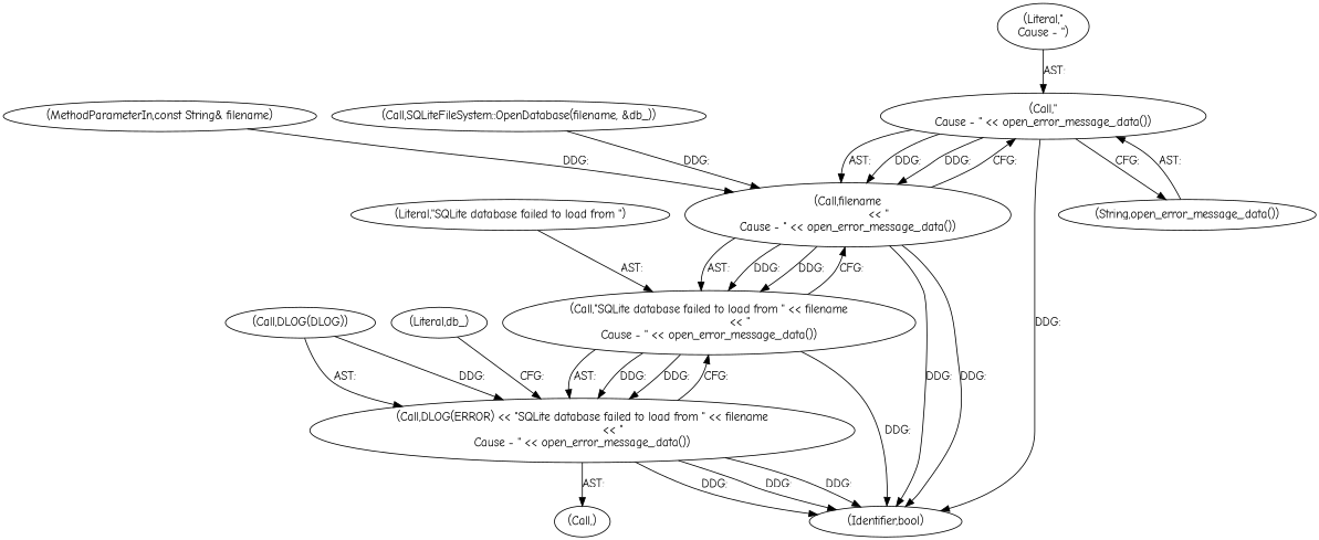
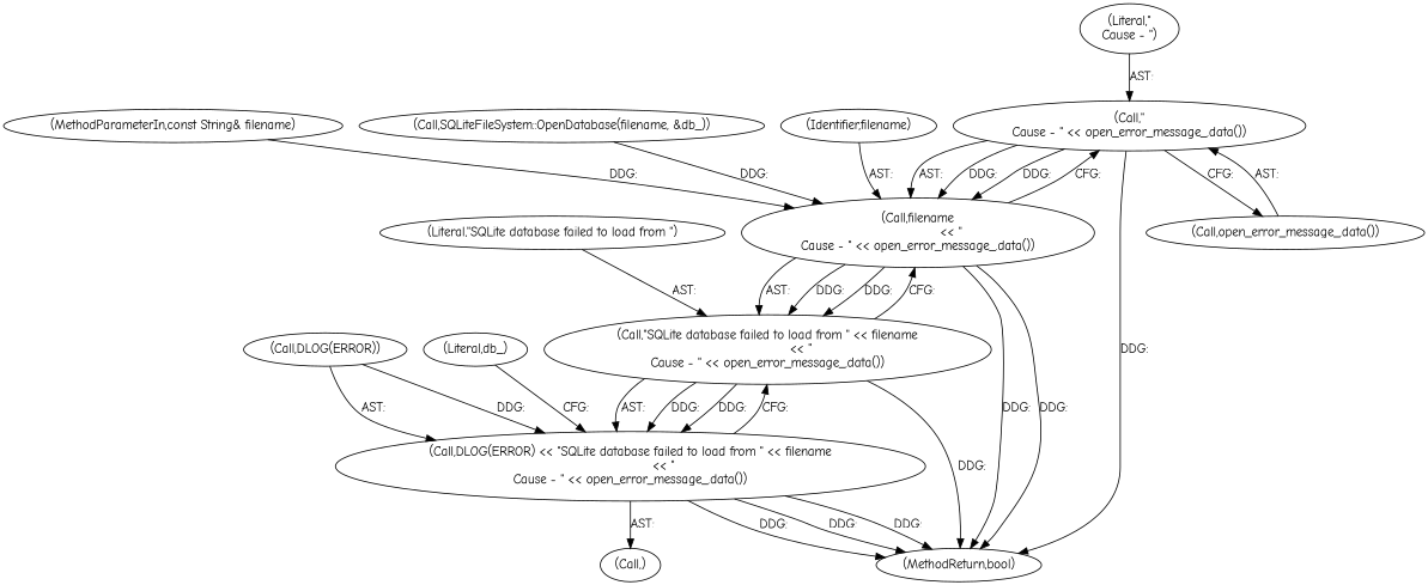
  digraph {
    fontname="Comic Neue"
    node [fontname="Comic Neue"]
    edge [fontname="Comic Neue"]
    n1 [label="(Call,\"\nCause - \" << open_error_message_.data())"]
    n2 [label="(Call,filename\n                << \"\nCause - \" << open_error_message_.data())"]
-   n3 [label="(Identifier,bool)"]
-   n4 [label="(String,open_error_message_.data())"]
+   n3 [label="(MethodReturn,bool)"]
+   n4 [label="(Call,open_error_message_.data())"]
    n5 [label="(Call,\"SQLite database failed to load from \" << filename\n                << \"\nCause - \" << open_error_message_.data())"]
    n6 [label="(Call,DLOG(ERROR) << \"SQLite database failed to load from \" << filename\n                << \"\nCause - \" << open_error_message_.data())"]
    n7 [label="(Call,)"]
    n8 [label="(MethodParameterIn,const String& filename)"]
    n9 [label="(Call,SQLiteFileSystem::OpenDatabase(filename, &db_))"]
    n10 [label="(Literal,\"SQLite database failed to load from \")"]
    n11 [label="(Literal,\"\nCause - \")"]
-   n13 [label="(Call,DLOG(DLOG))"]
+   n12 [label="(Identifier,filename)"]
+   n13 [label="(Call,DLOG(ERROR))"]
    n14 [label="(Literal,db_)"]
    n1 -> n2 [label="AST: "]
    n1 -> n2 [label="DDG: "]
    n1 -> n2 [label="DDG: "]
    n1 -> n3 [label="DDG: "]
    n1 -> n4 [label="CFG: "]
    n2 -> n1 [label="CFG: "]
    n2 -> n3 [label="DDG: "]
    n2 -> n3 [label="DDG: "]
    n2 -> n5 [label="AST: "]
    n2 -> n5 [label="DDG: "]
    n2 -> n5 [label="DDG: "]
    n4 -> n1 [label="AST: "]
    n5 -> n2 [label="CFG: "]
    n5 -> n3 [label="DDG: "]
    n5 -> n6 [label="AST: "]
    n5 -> n6 [label="DDG: "]
    n5 -> n6 [label="DDG: "]
    n6 -> n3 [label="DDG: "]
    n6 -> n3 [label="DDG: "]
    n6 -> n3 [label="DDG: "]
    n6 -> n5 [label="CFG: "]
    n6 -> n7 [label="AST: "]
    n8 -> n2 [label="DDG: "]
    n9 -> n2 [label="DDG: "]
    n10 -> n5 [label="AST: "]
    n11 -> n1 [label="AST: "]
+   n12 -> n2 [label="AST: "]
    n13 -> n6 [label="AST: "]
    n13 -> n6 [label="DDG: "]
    n14 -> n6 [label="CFG: "]
  }
